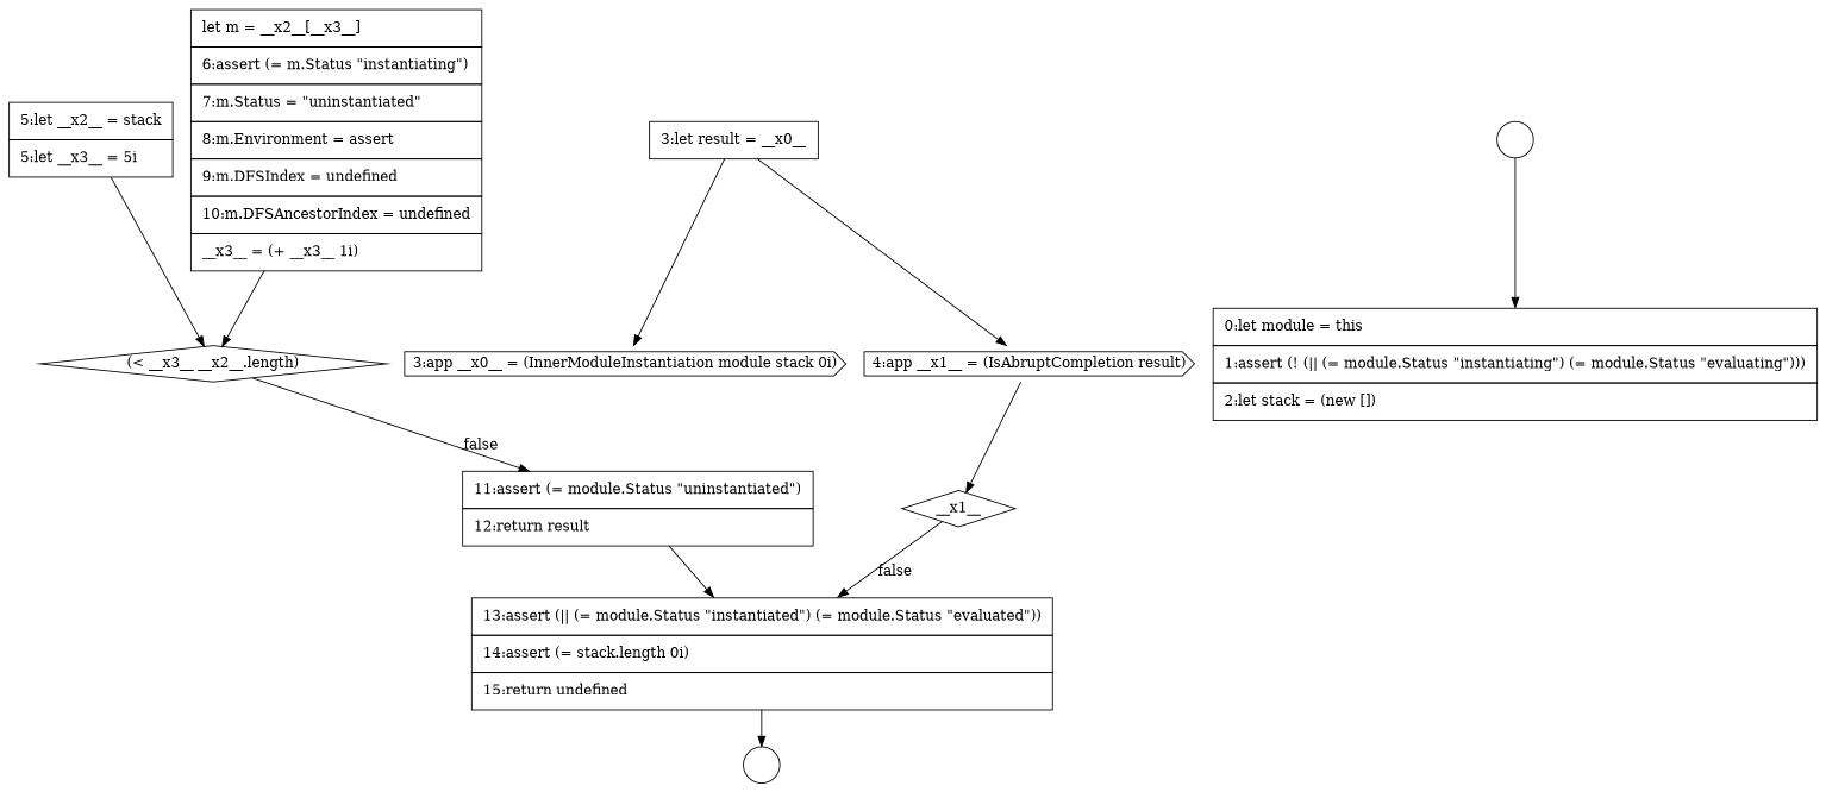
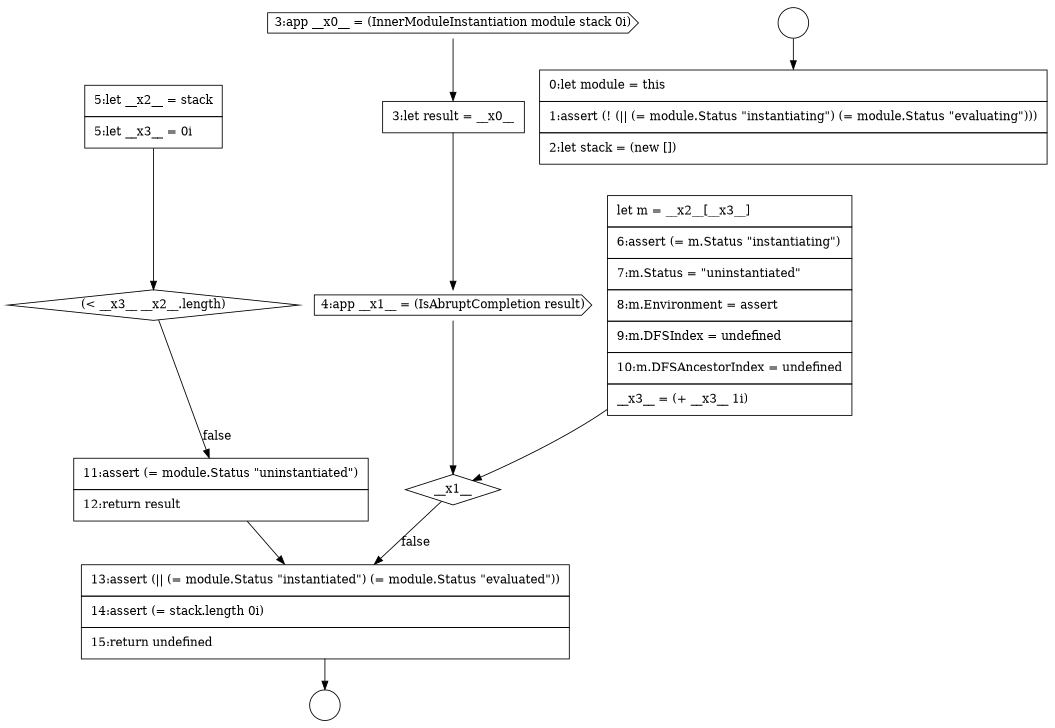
  digraph {
    node [color=black fillcolor=white shape=none style=filled]
    edge [color=black]
    n1 [label=<<font color="black">__x1__</font>> shape=diamond]
    n2 [label=<<font color="black">     <table border="0" cellborder="1" cellspacing="0" cellpadding="10">       <tr><td align="left">13:assert (|| (= module.Status &quot;instantiated&quot;) (= module.Status &quot;evaluated&quot;))</td></tr>       <tr><td align="left">14:assert (= stack.length 0i)</td></tr>       <tr><td align="left">15:return undefined</td></tr>     </table>   </font>> margin=0]
-   n3 [label=<<font color="black">     <table border="0" cellborder="1" cellspacing="0" cellpadding="10">       <tr><td align="left">5:let __x2__ = stack</td></tr>       <tr><td align="left">5:let __x3__ = 5i</td></tr>     </table>   </font>> margin=0]
+   n3 [label=<<font color="black">     <table border="0" cellborder="1" cellspacing="0" cellpadding="10">       <tr><td align="left">5:let __x2__ = stack</td></tr>       <tr><td align="left">5:let __x3__ = 0i</td></tr>     </table>   </font>> margin=0]
    n4 [label=<<font color="black">(&lt; __x3__ __x2__.length)</font>> shape=diamond]
    n5 [label=" " shape=circle]
    n6 [label=<<font color="black">     <table border="0" cellborder="1" cellspacing="0" cellpadding="10">       <tr><td align="left">11:assert (= module.Status &quot;uninstantiated&quot;)</td></tr>       <tr><td align="left">12:return result</td></tr>     </table>   </font>> margin=0]
    n7 [label=<<font color="black">     <table border="0" cellborder="1" cellspacing="0" cellpadding="10">       <tr><td align="left">0:let module = this</td></tr>       <tr><td align="left">1:assert (! (|| (= module.Status &quot;instantiating&quot;) (= module.Status &quot;evaluating&quot;)))</td></tr>       <tr><td align="left">2:let stack = (new [])</td></tr>     </table>   </font>> margin=0]
    n8 [label=<<font color="black">3:app __x0__ = (InnerModuleInstantiation module stack 0i)</font>> shape=cds]
    n9 [label=<<font color="black">     <table border="0" cellborder="1" cellspacing="0" cellpadding="10">       <tr><td align="left">3:let result = __x0__</td></tr>     </table>   </font>> margin=0]
    n10 [label=" " shape=circle]
    n11 [label=<<font color="black">4:app __x1__ = (IsAbruptCompletion result)</font>> shape=cds]
    n12 [label=<<font color="black">     <table border="0" cellborder="1" cellspacing="0" cellpadding="10">       <tr><td align="left">let m = __x2__[__x3__]</td></tr>       <tr><td align="left">6:assert (= m.Status &quot;instantiating&quot;)</td></tr>       <tr><td align="left">7:m.Status = &quot;uninstantiated&quot;</td></tr>       <tr><td align="left">8:m.Environment = assert</td></tr>       <tr><td align="left">9:m.DFSIndex = undefined</td></tr>       <tr><td align="left">10:m.DFSAncestorIndex = undefined</td></tr>       <tr><td align="left">__x3__ = (+ __x3__ 1i)</td></tr>     </table>   </font>> margin=0]
    n1 -> n2 [label=<<font color="black">false</font>>]
    n2 -> n5
    n3 -> n4
    n4 -> n6 [label=<<font color="black">false</font>>]
    n6 -> n2
-   n9 -> n8
+   n8 -> n9
    n9 -> n11
    n10 -> n7
    n11 -> n1
-   n12 -> n4
+   n12 -> n1
  }
